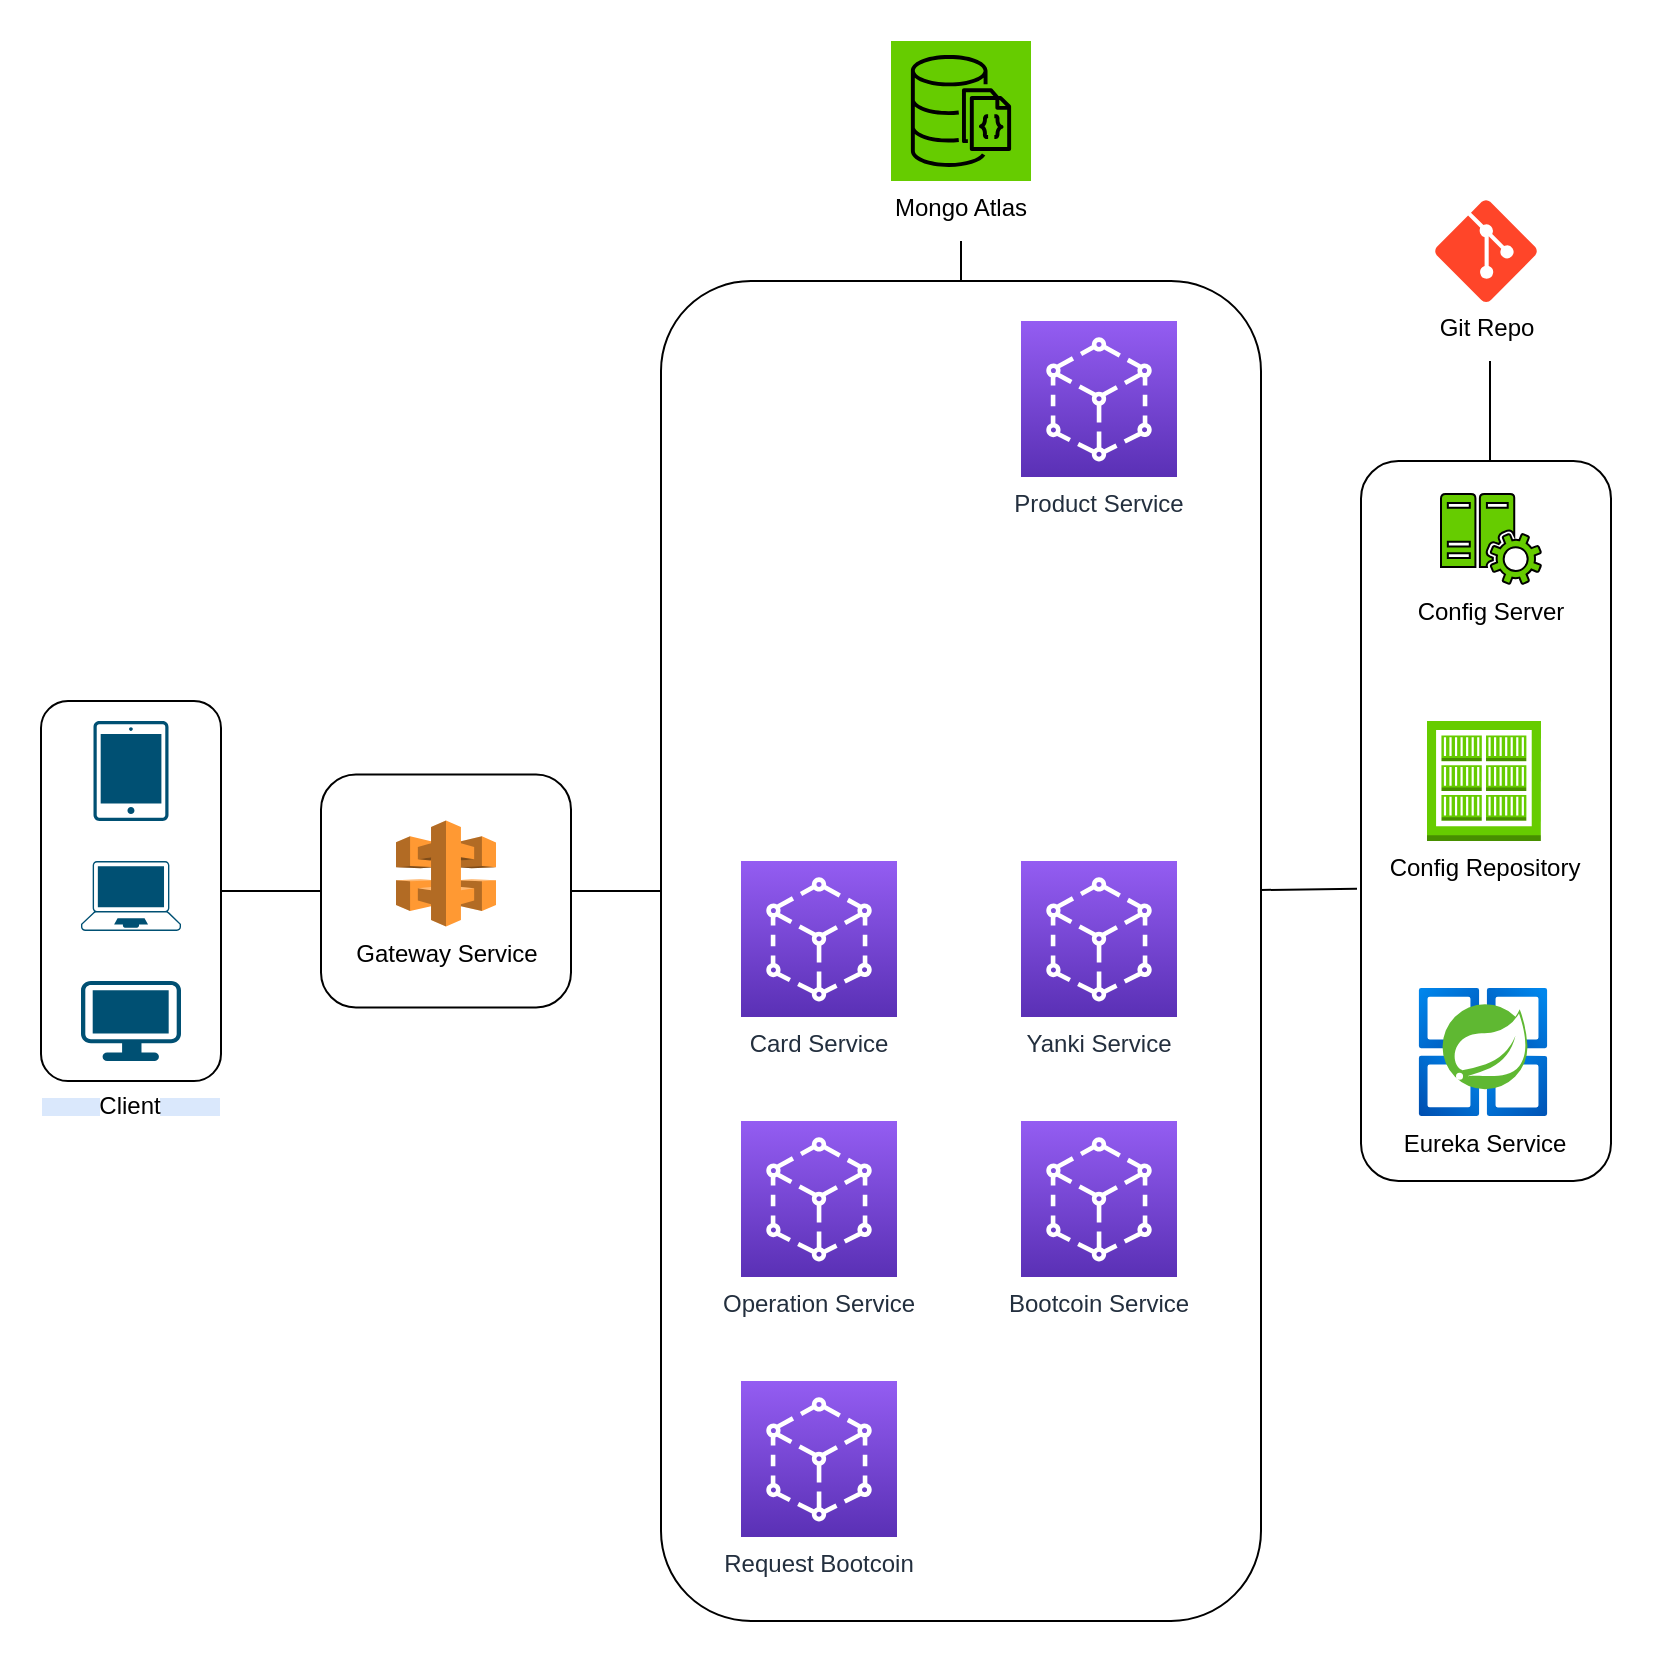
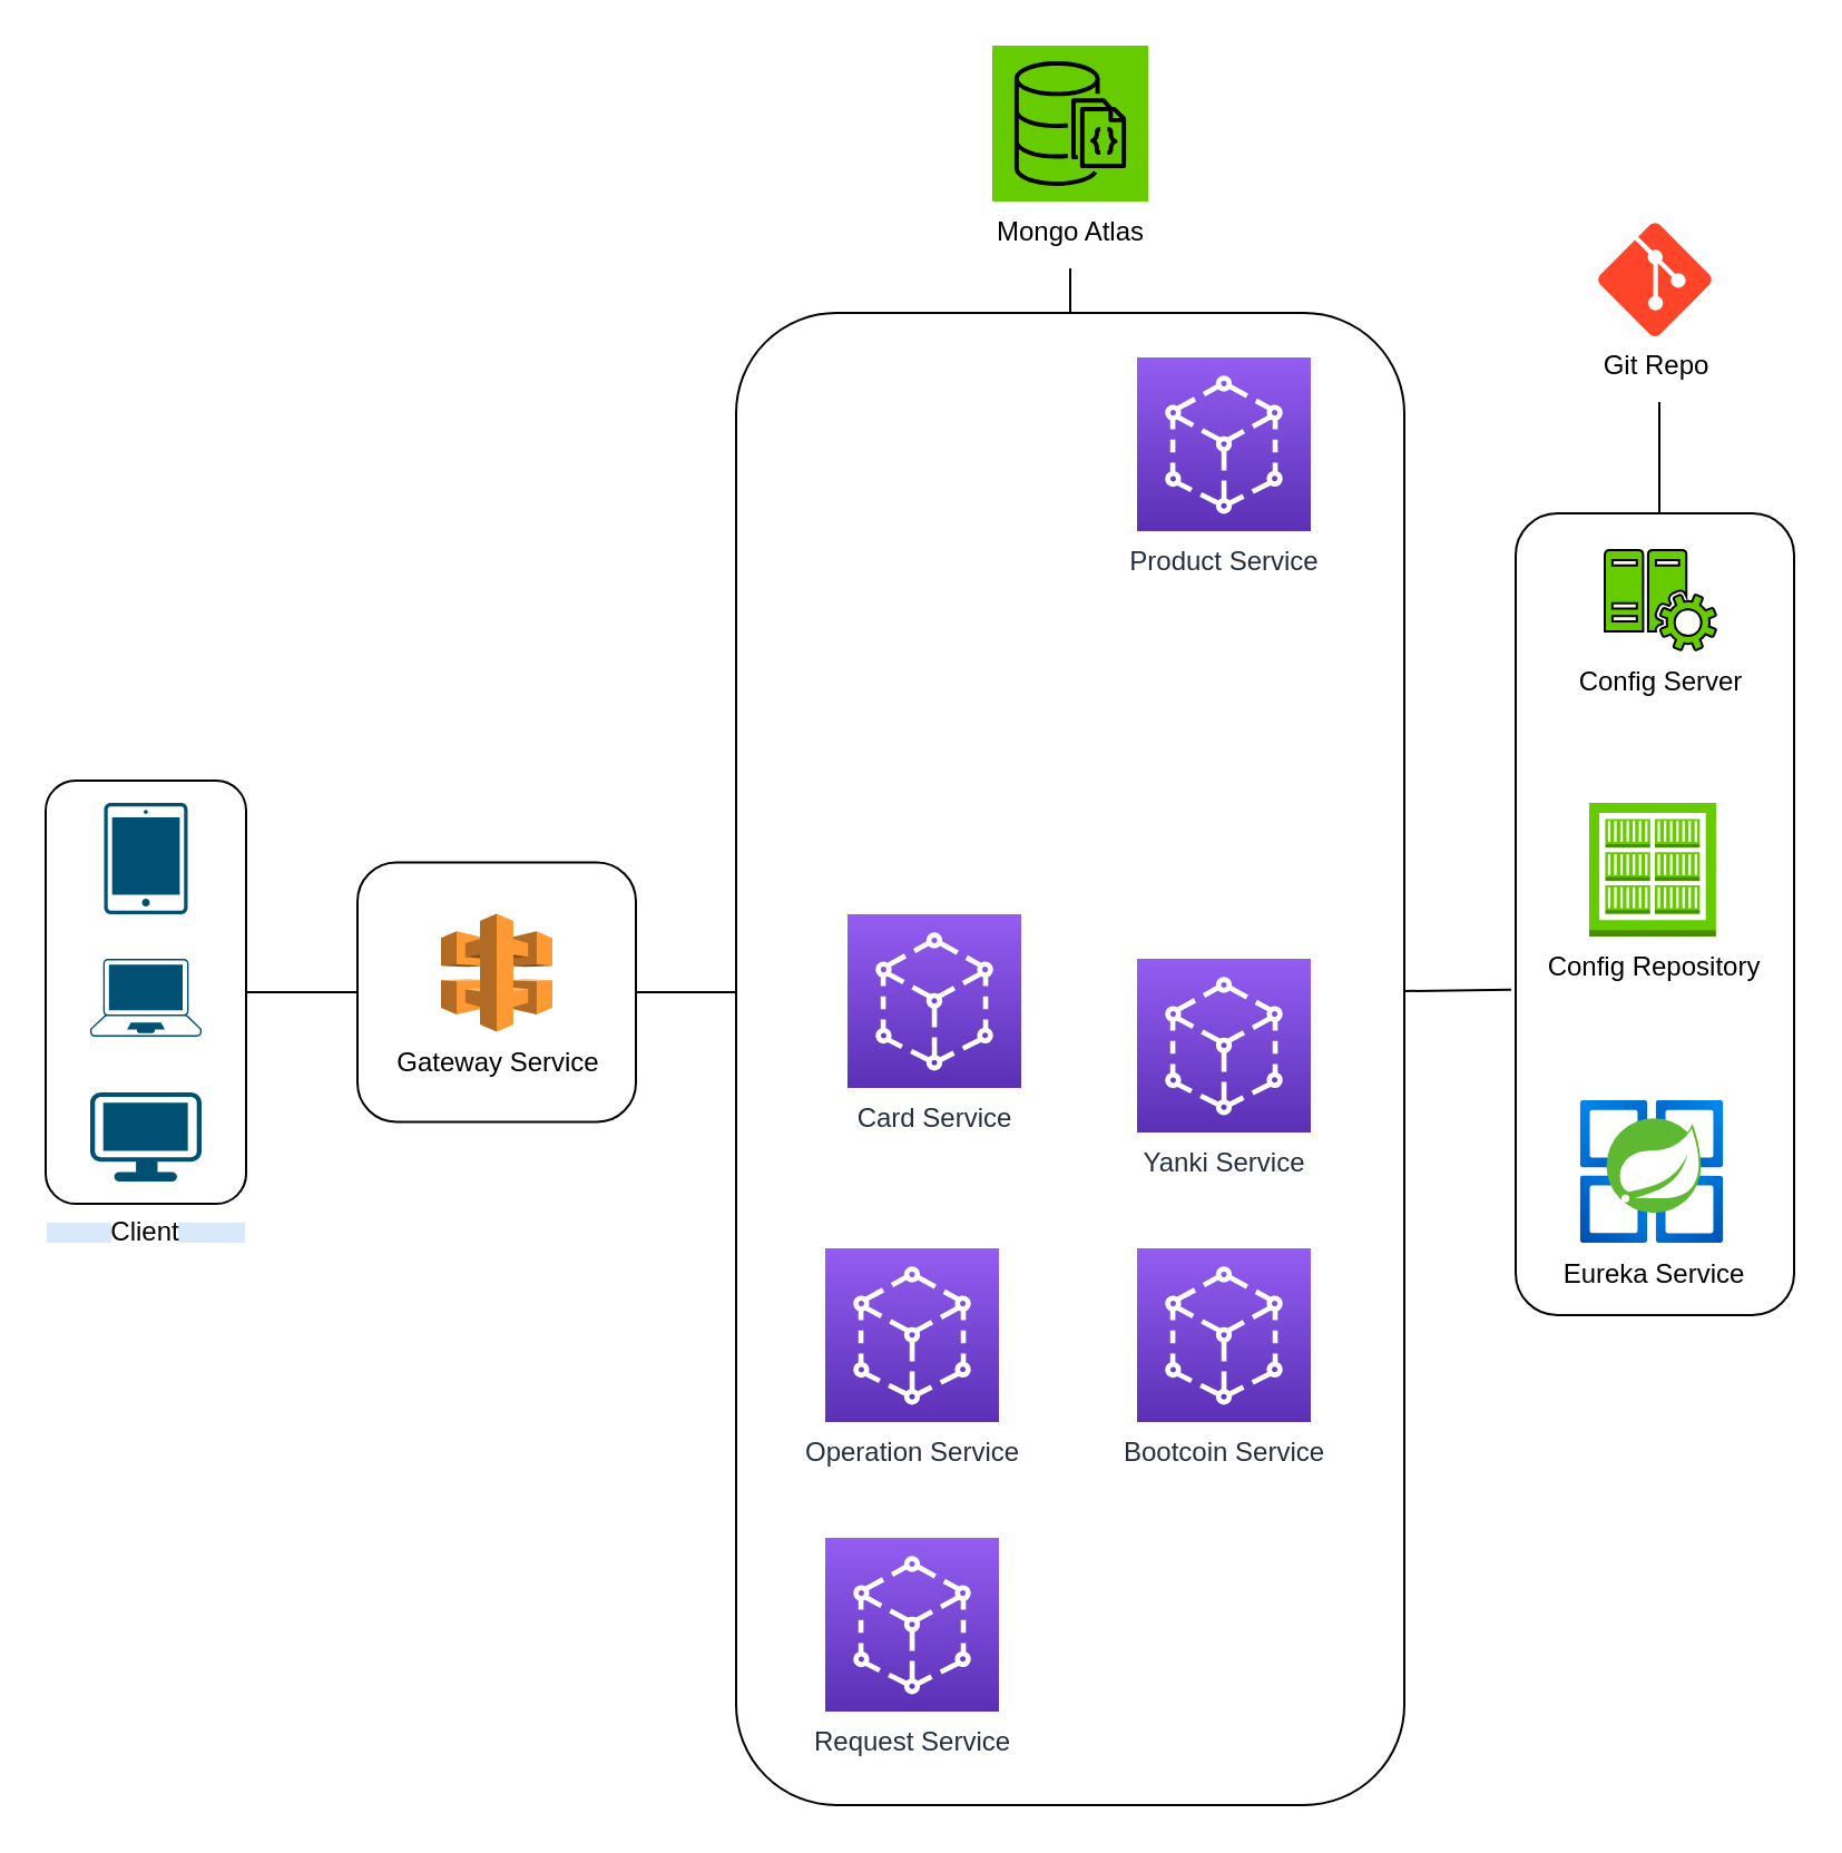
  <mxCell id="0" />
  <mxCell id="1" parent="0" />
  <mxCell id="2" value="" style="rounded=1;whiteSpace=wrap;html=1;" vertex="1" parent="1"><mxGeometry x="20" y="350" width="90" height="190" as="geometry" /></mxCell>
  <mxCell id="3" value="" style="rounded=1;whiteSpace=wrap;html=1;" vertex="1" parent="1"><mxGeometry x="160" y="386.75" width="125" height="116.5" as="geometry" /></mxCell>
  <mxCell id="4" value="" style="rounded=1;whiteSpace=wrap;html=1;" vertex="1" parent="1"><mxGeometry x="330" y="140" width="300" height="670" as="geometry" /></mxCell>
  <mxCell id="5" value="" style="rounded=1;whiteSpace=wrap;html=1;" vertex="1" parent="1"><mxGeometry x="680" y="230" width="125" height="360" as="geometry" /></mxCell>
  <mxCell id="6" value="Gateway Service" style="outlineConnect=0;dashed=0;verticalLabelPosition=bottom;verticalAlign=top;align=center;html=1;shape=mxgraph.aws3.api_gateway;fillColor=#FF9933;gradientColor=none;" vertex="1" parent="1"><mxGeometry x="197.5" y="409.75" width="50" height="53" as="geometry" /></mxCell>
  <mxCell id="7" value="Config Server" style="sketch=0;pointerEvents=1;shadow=0;dashed=0;html=1;strokeColor=#000000;labelPosition=center;verticalLabelPosition=bottom;verticalAlign=top;align=center;fillColor=#66CC00;shape=mxgraph.mscae.oms.config_assessment" vertex="1" parent="1"><mxGeometry x="720" y="246.5" width="50" height="45" as="geometry" /></mxCell>
  <mxCell id="8" value="Config Repository" style="outlineConnect=0;dashed=0;verticalLabelPosition=bottom;verticalAlign=top;align=center;html=1;shape=mxgraph.aws3.ecr_registry;fillColor=#66CC00;gradientColor=none;" vertex="1" parent="1"><mxGeometry x="713" y="360" width="57" height="60" as="geometry" /></mxCell>
  <mxCell id="9" value="Git Repo" style="verticalLabelPosition=bottom;html=1;verticalAlign=top;align=center;strokeColor=#FF4529;fillColor=#FF4529;shape=mxgraph.azure.git_repository;" vertex="1" parent="1"><mxGeometry x="717.5" y="100" width="50" height="50" as="geometry" /></mxCell>
  <mxCell id="10" value="Eureka Service" style="aspect=fixed;html=1;points=[];align=center;image;fontSize=12;image=img/lib/azure2/compute/Azure_Spring_Cloud.svg;strokeColor=#FF4529;fillColor=#FF4529;gradientColor=#66FF66;" vertex="1" parent="1"><mxGeometry x="707.5" y="494" width="68" height="64" as="geometry" /></mxCell>
  <mxCell id="11" value="Product Service" style="sketch=0;points=[[0,0,0],[0.25,0,0],[0.5,0,0],[0.75,0,0],[1,0,0],[0,1,0],[0.25,1,0],[0.5,1,0],[0.75,1,0],[1,1,0],[0,0.25,0],[0,0.5,0],[0,0.75,0],[1,0.25,0],[1,0.5,0],[1,0.75,0]];outlineConnect=0;fontColor=#232F3E;gradientColor=#945DF2;gradientDirection=north;fillColor=#5A30B5;strokeColor=#ffffff;dashed=0;verticalLabelPosition=bottom;verticalAlign=top;align=center;html=1;fontSize=12;fontStyle=0;aspect=fixed;shape=mxgraph.aws4.resourceIcon;resIcon=mxgraph.aws4.app_mesh;" vertex="1" parent="1"><mxGeometry x="510" y="160" width="78" height="78" as="geometry" /></mxCell>
- <mxCell id="12" value="Card Service" style="sketch=0;points=[[0,0,0],[0.25,0,0],[0.5,0,0],[0.75,0,0],[1,0,0],[0,1,0],[0.25,1,0],[0.5,1,0],[0.75,1,0],[1,1,0],[0,0.25,0],[0,0.5,0],[0,0.75,0],[1,0.25,0],[1,0.5,0],[1,0.75,0]];outlineConnect=0;fontColor=#232F3E;gradientColor=#945DF2;gradientDirection=north;fillColor=#5A30B5;strokeColor=#ffffff;dashed=0;verticalLabelPosition=bottom;verticalAlign=top;align=center;html=1;fontSize=12;fontStyle=0;aspect=fixed;shape=mxgraph.aws4.resourceIcon;resIcon=mxgraph.aws4.app_mesh;" vertex="1" parent="1"><mxGeometry x="370" y="430" width="78" height="78" as="geometry" /></mxCell>
+ <mxCell id="12" value="Card Service" style="sketch=0;points=[[0,0,0],[0.25,0,0],[0.5,0,0],[0.75,0,0],[1,0,0],[0,1,0],[0.25,1,0],[0.5,1,0],[0.75,1,0],[1,1,0],[0,0.25,0],[0,0.5,0],[0,0.75,0],[1,0.25,0],[1,0.5,0],[1,0.75,0]];outlineConnect=0;fontColor=#232F3E;gradientColor=#945DF2;gradientDirection=north;fillColor=#5A30B5;strokeColor=#ffffff;dashed=0;verticalLabelPosition=bottom;verticalAlign=top;align=center;html=1;fontSize=12;fontStyle=0;aspect=fixed;shape=mxgraph.aws4.resourceIcon;resIcon=mxgraph.aws4.app_mesh;" vertex="1" parent="1"><mxGeometry x="380" y="410" width="78" height="78" as="geometry" /></mxCell>
  <mxCell id="13" value="Operation Service" style="sketch=0;points=[[0,0,0],[0.25,0,0],[0.5,0,0],[0.75,0,0],[1,0,0],[0,1,0],[0.25,1,0],[0.5,1,0],[0.75,1,0],[1,1,0],[0,0.25,0],[0,0.5,0],[0,0.75,0],[1,0.25,0],[1,0.5,0],[1,0.75,0]];outlineConnect=0;fontColor=#232F3E;gradientColor=#945DF2;gradientDirection=north;fillColor=#5A30B5;strokeColor=#ffffff;dashed=0;verticalLabelPosition=bottom;verticalAlign=top;align=center;html=1;fontSize=12;fontStyle=0;aspect=fixed;shape=mxgraph.aws4.resourceIcon;resIcon=mxgraph.aws4.app_mesh;" vertex="1" parent="1"><mxGeometry x="370" y="560" width="78" height="78" as="geometry" /></mxCell>
  <mxCell id="14" value="Yanki Service" style="sketch=0;points=[[0,0,0],[0.25,0,0],[0.5,0,0],[0.75,0,0],[1,0,0],[0,1,0],[0.25,1,0],[0.5,1,0],[0.75,1,0],[1,1,0],[0,0.25,0],[0,0.5,0],[0,0.75,0],[1,0.25,0],[1,0.5,0],[1,0.75,0]];outlineConnect=0;fontColor=#232F3E;gradientColor=#945DF2;gradientDirection=north;fillColor=#5A30B5;strokeColor=#ffffff;dashed=0;verticalLabelPosition=bottom;verticalAlign=top;align=center;html=1;fontSize=12;fontStyle=0;aspect=fixed;shape=mxgraph.aws4.resourceIcon;resIcon=mxgraph.aws4.app_mesh;" vertex="1" parent="1"><mxGeometry x="510" y="430" width="78" height="78" as="geometry" /></mxCell>
- <mxCell id="15" value="Request Bootcoin" style="sketch=0;points=[[0,0,0],[0.25,0,0],[0.5,0,0],[0.75,0,0],[1,0,0],[0,1,0],[0.25,1,0],[0.5,1,0],[0.75,1,0],[1,1,0],[0,0.25,0],[0,0.5,0],[0,0.75,0],[1,0.25,0],[1,0.5,0],[1,0.75,0]];outlineConnect=0;fontColor=#232F3E;gradientColor=#945DF2;gradientDirection=north;fillColor=#5A30B5;strokeColor=#ffffff;dashed=0;verticalLabelPosition=bottom;verticalAlign=top;align=center;html=1;fontSize=12;fontStyle=0;aspect=fixed;shape=mxgraph.aws4.resourceIcon;resIcon=mxgraph.aws4.app_mesh;" vertex="1" parent="1"><mxGeometry x="370" y="690" width="78" height="78" as="geometry" /></mxCell>
+ <mxCell id="15" value="Request Service" style="sketch=0;points=[[0,0,0],[0.25,0,0],[0.5,0,0],[0.75,0,0],[1,0,0],[0,1,0],[0.25,1,0],[0.5,1,0],[0.75,1,0],[1,1,0],[0,0.25,0],[0,0.5,0],[0,0.75,0],[1,0.25,0],[1,0.5,0],[1,0.75,0]];outlineConnect=0;fontColor=#232F3E;gradientColor=#945DF2;gradientDirection=north;fillColor=#5A30B5;strokeColor=#ffffff;dashed=0;verticalLabelPosition=bottom;verticalAlign=top;align=center;html=1;fontSize=12;fontStyle=0;aspect=fixed;shape=mxgraph.aws4.resourceIcon;resIcon=mxgraph.aws4.app_mesh;" vertex="1" parent="1"><mxGeometry x="370" y="690" width="78" height="78" as="geometry" /></mxCell>
  <mxCell id="16" value="Mongo Atlas" style="sketch=0;points=[[0,0,0],[0.25,0,0],[0.5,0,0],[0.75,0,0],[1,0,0],[0,1,0],[0.25,1,0],[0.5,1,0],[0.75,1,0],[1,1,0],[0,0.25,0],[0,0.5,0],[0,0.75,0],[1,0.25,0],[1,0.5,0],[1,0.75,0]];outlineConnect=0;gradientDirection=north;dashed=0;verticalLabelPosition=bottom;verticalAlign=top;align=center;html=1;fontSize=12;fontStyle=0;aspect=fixed;shape=mxgraph.aws4.resourceIcon;resIcon=mxgraph.aws4.documentdb_with_mongodb_compatibility;fillColor=#66CC00;" vertex="1" parent="1"><mxGeometry x="445" y="20" width="70" height="70" as="geometry" /></mxCell>
  <mxCell id="17" value="Bootcoin Service" style="sketch=0;points=[[0,0,0],[0.25,0,0],[0.5,0,0],[0.75,0,0],[1,0,0],[0,1,0],[0.25,1,0],[0.5,1,0],[0.75,1,0],[1,1,0],[0,0.25,0],[0,0.5,0],[0,0.75,0],[1,0.25,0],[1,0.5,0],[1,0.75,0]];outlineConnect=0;fontColor=#232F3E;gradientColor=#945DF2;gradientDirection=north;fillColor=#5A30B5;strokeColor=#ffffff;dashed=0;verticalLabelPosition=bottom;verticalAlign=top;align=center;html=1;fontSize=12;fontStyle=0;aspect=fixed;shape=mxgraph.aws4.resourceIcon;resIcon=mxgraph.aws4.app_mesh;" vertex="1" parent="1"><mxGeometry x="510" y="560" width="78" height="78" as="geometry" /></mxCell>
  <mxCell id="18" value="" style="points=[[0.03,0.03,0],[0.5,0,0],[0.97,0.03,0],[1,0.4,0],[0.97,0.745,0],[0.5,1,0],[0.03,0.745,0],[0,0.4,0]];verticalLabelPosition=bottom;sketch=0;html=1;verticalAlign=top;aspect=fixed;align=center;pointerEvents=1;shape=mxgraph.cisco19.workstation;fillColor=#005073;strokeColor=none;labelBackgroundColor=#ffffff;" vertex="1" parent="1"><mxGeometry x="40" y="490" width="50" height="40" as="geometry" /></mxCell>
  <mxCell id="19" value="" style="points=[[0.13,0.02,0],[0.5,0,0],[0.87,0.02,0],[0.885,0.4,0],[0.985,0.985,0],[0.5,1,0],[0.015,0.985,0],[0.115,0.4,0]];verticalLabelPosition=bottom;sketch=0;html=1;verticalAlign=top;aspect=fixed;align=center;pointerEvents=1;shape=mxgraph.cisco19.laptop;fillColor=#005073;strokeColor=none;labelBackgroundColor=#ffffff;" vertex="1" parent="1"><mxGeometry x="40" y="430" width="50" height="35" as="geometry" /></mxCell>
  <mxCell id="20" value="" style="sketch=0;points=[[0.015,0.015,0],[0.985,0.015,0],[0.985,0.985,0],[0.015,0.985,0],[0.25,0,0],[0.5,0,0],[0.75,0,0],[1,0.25,0],[1,0.5,0],[1,0.75,0],[0.75,1,0],[0.5,1,0],[0.25,1,0],[0,0.75,0],[0,0.5,0],[0,0.25,0]];verticalLabelPosition=bottom;html=1;verticalAlign=top;aspect=fixed;align=center;pointerEvents=1;shape=mxgraph.cisco19.handheld;fillColor=#005073;strokeColor=none;labelBackgroundColor=#ffffff;" vertex="1" parent="1"><mxGeometry x="46.25" y="360" width="37.5" height="50" as="geometry" /></mxCell>
  <mxCell id="21" value="Client" style="rounded=0;whiteSpace=wrap;html=1;labelBackgroundColor=#ffffff;strokeColor=#FFFFFF;fillColor=#dae8fc;" vertex="1" parent="1"><mxGeometry x="20" y="548" width="90" height="10" as="geometry" /></mxCell>
  <mxCell id="22" value="" style="endArrow=none;html=1;rounded=0;exitX=1;exitY=0.5;exitDx=0;exitDy=0;" edge="1" parent="1" source="3"><mxGeometry width="50" height="50" relative="1" as="geometry"><mxPoint x="640.9" y="420.68" as="sourcePoint" /><mxPoint x="330" y="445" as="targetPoint" /></mxGeometry></mxCell>
  <mxCell id="23" value="" style="endArrow=none;html=1;rounded=0;entryX=0;entryY=0.5;entryDx=0;entryDy=0;" edge="1" parent="1" target="3"><mxGeometry width="50" height="50" relative="1" as="geometry"><mxPoint x="110" y="445" as="sourcePoint" /><mxPoint x="155" y="444.5" as="targetPoint" /></mxGeometry></mxCell>
  <mxCell id="24" value="" style="endArrow=none;html=1;rounded=0;exitX=1;exitY=0.5;exitDx=0;exitDy=0;entryX=-0.016;entryY=0.594;entryDx=0;entryDy=0;entryPerimeter=0;" edge="1" parent="1" target="5"><mxGeometry width="50" height="50" relative="1" as="geometry"><mxPoint x="630" y="444.5" as="sourcePoint" /><mxPoint x="675" y="444.5" as="targetPoint" /></mxGeometry></mxCell>
  <mxCell id="25" value="" style="endArrow=none;html=1;rounded=0;entryX=0.5;entryY=0;entryDx=0;entryDy=0;" edge="1" parent="1" target="4"><mxGeometry width="50" height="50" relative="1" as="geometry"><mxPoint x="480" y="120" as="sourcePoint" /><mxPoint x="502.5" y="124.5" as="targetPoint" /></mxGeometry></mxCell>
  <mxCell id="26" value="" style="endArrow=none;html=1;rounded=0;exitX=0.5;exitY=1;exitDx=0;exitDy=0;exitPerimeter=0;entryX=0.5;entryY=0;entryDx=0;entryDy=0;" edge="1" parent="1"><mxGeometry width="50" height="50" relative="1" as="geometry"><mxPoint x="744.5" y="180" as="sourcePoint" /><mxPoint x="744.5" y="230" as="targetPoint" /></mxGeometry></mxCell>
